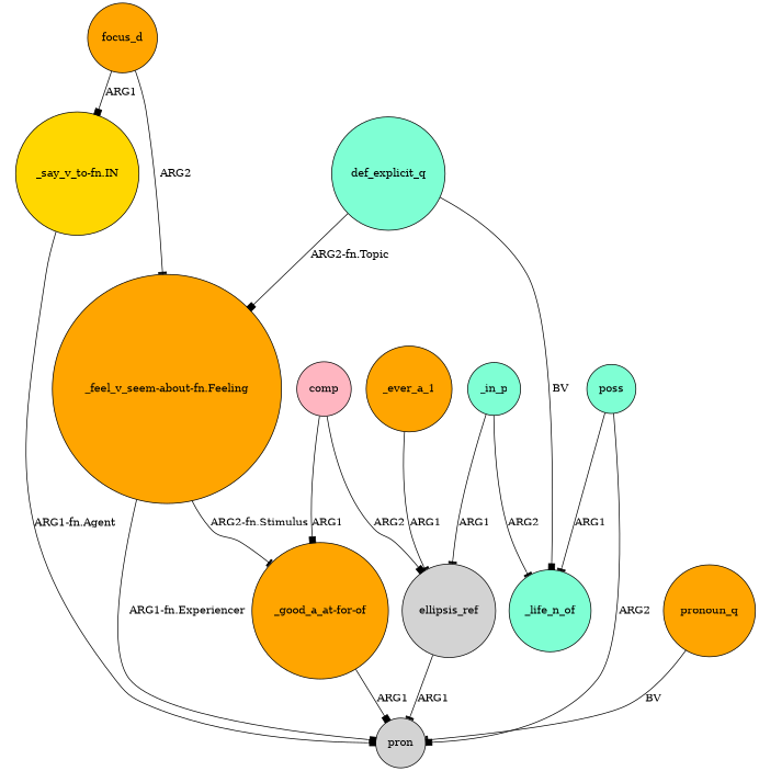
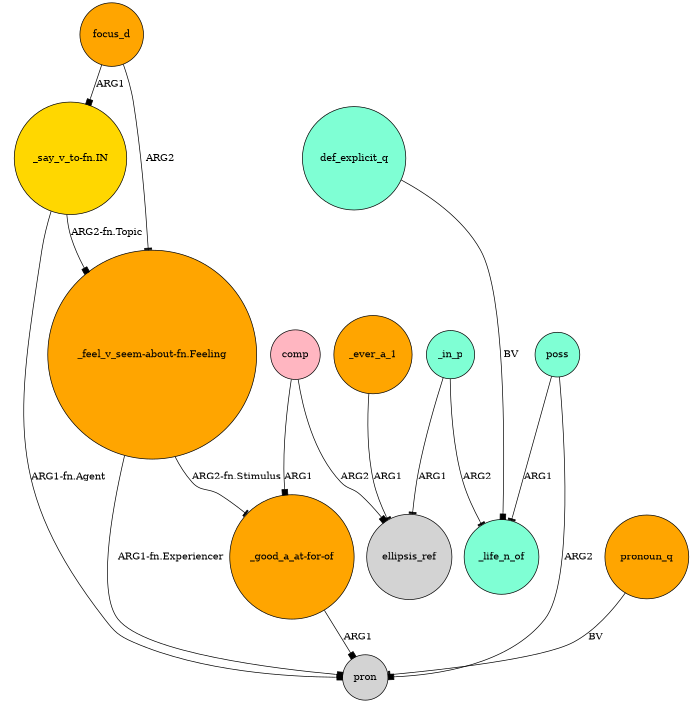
  digraph {
    node [fillcolor=orange shape=circle style=filled]
    edge [arrowhead=box]
    ellipsis_ref [fillcolor=lightgrey]
    pron [fillcolor=lightgrey]
    comp [fillcolor=lightpink]
    "_good_a_at-for-of"
    _in_p [fillcolor=aquamarine]
    _life_n_of [fillcolor=aquamarine]
    def_explicit_q [fillcolor=aquamarine]
    focus_d
    "_feel_v_seem-about-fn.Feeling"
    "_say_v_to-fn.IN" [fillcolor=gold]
    poss [fillcolor=aquamarine]
    _ever_a_1
    pronoun_q
-   ellipsis_ref -> pron [arrowhead=tee label=ARG1]
    comp -> ellipsis_ref [label=ARG2]
    comp -> "_good_a_at-for-of" [label=ARG1]
    "_good_a_at-for-of" -> pron [label=ARG1]
    _in_p -> ellipsis_ref [arrowhead=tee label=ARG1]
    _in_p -> _life_n_of [arrowhead=tee label=ARG2]
    def_explicit_q -> _life_n_of [label=BV]
    focus_d -> "_feel_v_seem-about-fn.Feeling" [arrowhead=tee label=ARG2]
    focus_d -> "_say_v_to-fn.IN" [label=ARG1]
    "_feel_v_seem-about-fn.Feeling" -> pron [label="ARG1-fn.Experiencer"]
    "_feel_v_seem-about-fn.Feeling" -> "_good_a_at-for-of" [arrowhead=tee label="ARG2-fn.Stimulus"]
    "_say_v_to-fn.IN" -> pron [label="ARG1-fn.Agent"]
-   def_explicit_q -> "_feel_v_seem-about-fn.Feeling" [label="ARG2-fn.Topic"]
+   "_say_v_to-fn.IN" -> "_feel_v_seem-about-fn.Feeling" [label="ARG2-fn.Topic"]
    poss -> pron [label=ARG2]
    poss -> _life_n_of [arrowhead=tee label=ARG1]
    _ever_a_1 -> ellipsis_ref [arrowhead=tee label=ARG1]
    pronoun_q -> pron [arrowhead=tee label=BV]
  }
